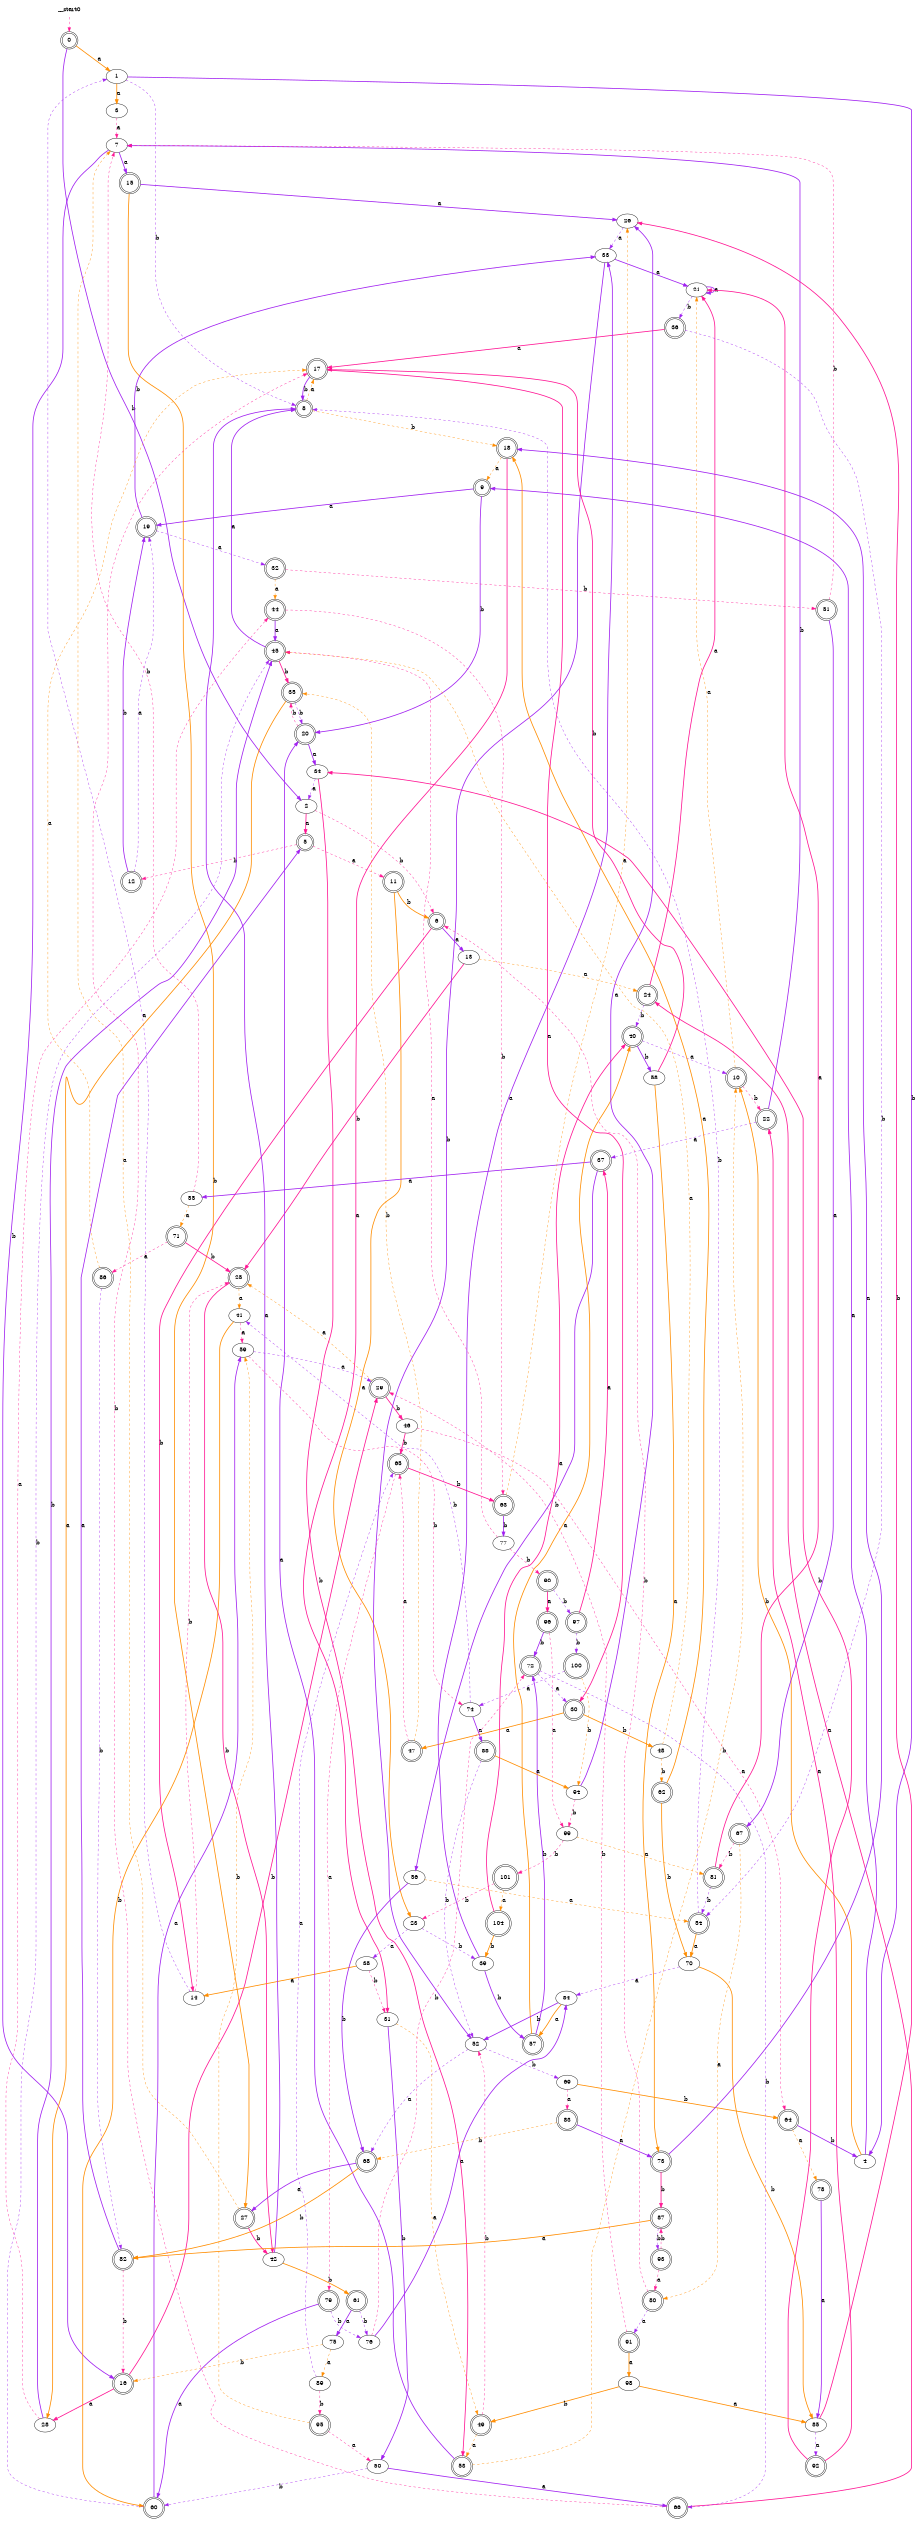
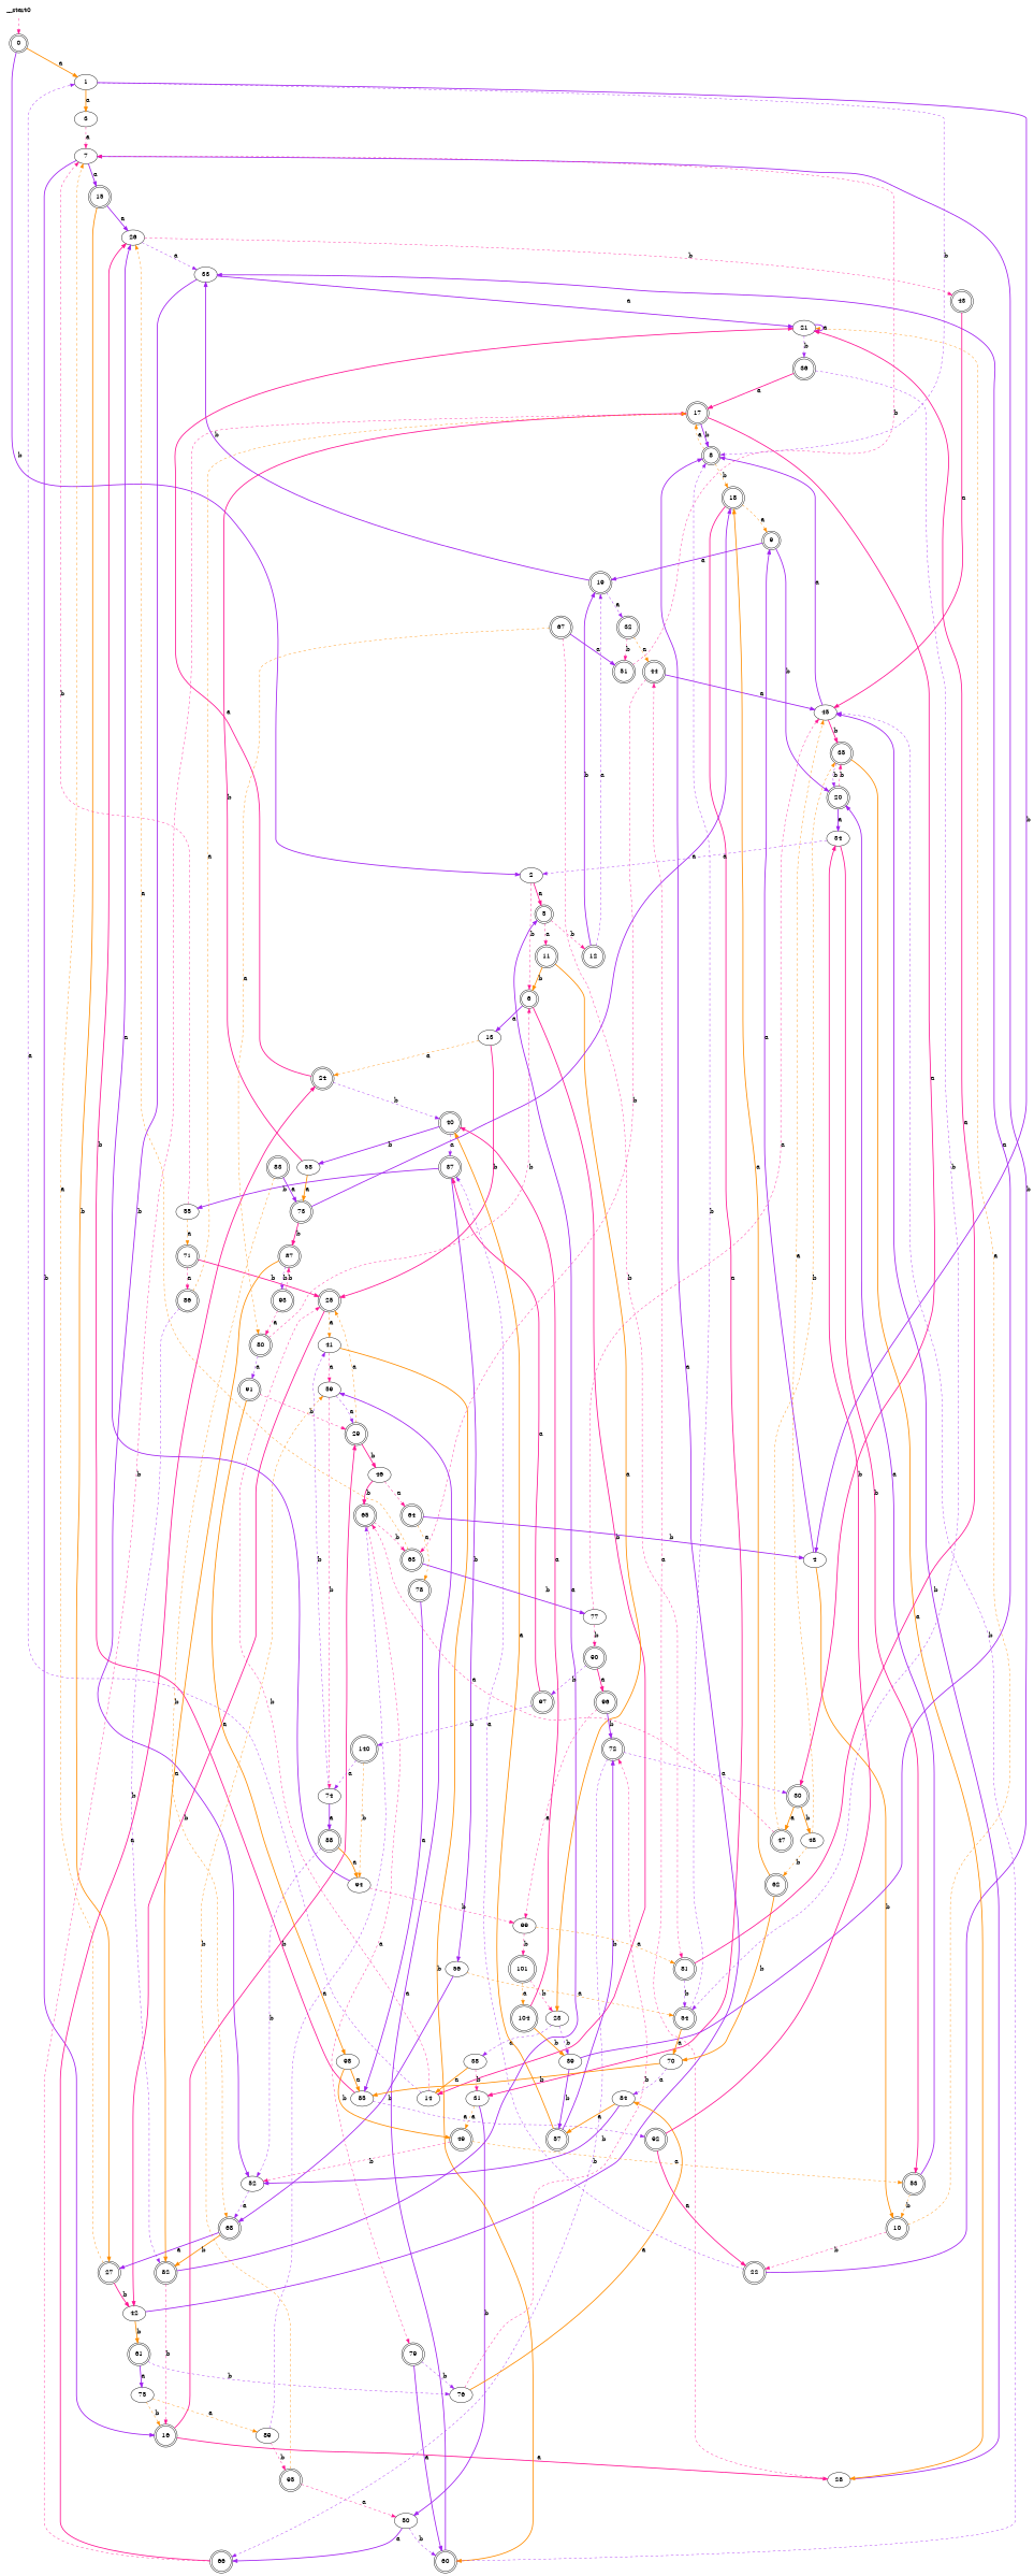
  digraph {
    fontname="DejaVu Serif"
    node [fontname="DejaVu Serif" shape=doublecircle]
    edge [color=purple fontname="DejaVu Serif" style=dashed]
    __start0 [shape=none]
    0
    1 [shape=""]
    2 [shape=""]
    3 [shape=""]
    4 [shape=""]
    8
    5
    6
    7 [shape=""]
    9
    10
    11
    12
    13 [shape=""]
    14 [shape=""]
    15
    16
    17
    18
    19
    20
    21 [shape=""]
    22
    23 [shape=""]
    24
    25
    26 [shape=""]
    27
    28 [shape=""]
    29
    30
    31 [shape=""]
    32
    33 [shape=""]
    34 [shape=""]
    35
    36
    37
    38 [shape=""]
    39 [shape=""]
    40
    41 [shape=""]
    42 [shape=""]
+   43
    44
-   45
+   45 [shape=""]
    46 [shape=""]
    47
    48 [shape=""]
    49
    50 [shape=""]
    51
    52 [shape=""]
    53
    54
    55 [shape=""]
    56 [shape=""]
    57
    58 [shape=""]
    59 [shape=""]
    60
    61
    63
    64
    65
    62
    66
    67
    68
-   69 [shape=""]
    70 [shape=""]
    71
    72
    73
    74 [shape=""]
    75 [shape=""]
    76 [shape=""]
    77 [shape=""]
    78
    79
    80
    81
    82
    83
    84 [shape=""]
    85 [shape=""]
    86
    87
    88
    89 [shape=""]
    90
    91
    92
    93
    94 [shape=""]
    95
    96
    97
    98 [shape=""]
    99 [shape=""]
-   100
+   100 [label=140]
    101
    n104 [label=104]
    __start0 -> 0 [color=deeppink]
    0 -> 1 [color=darkorange label=a style=bold]
    0 -> 2 [label=b style=bold]
    1 -> 3 [color=darkorange label=a style=bold]
    1 -> 4 [label=b style=bold]
    1 -> 8 [label=b]
    2 -> 5 [color=deeppink label=a style=bold]
    2 -> 6 [color=deeppink label=b]
    3 -> 7 [color=deeppink label=a]
    4 -> 9 [label=a style=bold]
    4 -> 10 [color=darkorange label=b style=bold]
    8 -> 17 [color=darkorange label=a]
    8 -> 18 [color=darkorange label=b]
    5 -> 11 [color=deeppink label=a]
    5 -> 12 [color=deeppink label=b]
    6 -> 13 [label=a style=bold]
    6 -> 14 [color=deeppink label=b style=bold]
    7 -> 15 [label=a style=bold]
    7 -> 16 [label=b style=bold]
    9 -> 19 [label=a style=bold]
    9 -> 20 [label=b style=bold]
    10 -> 21 [color=darkorange label=a]
    10 -> 22 [color=deeppink label=b]
    11 -> 6 [color=darkorange label=b style=bold]
    11 -> 23 [color=darkorange label=a style=bold]
    12 -> 19 [label=a]
    12 -> 19 [label=b style=bold]
    13 -> 24 [color=darkorange label=a]
    13 -> 25 [color=deeppink label=b style=bold]
    14 -> 1 [label=a]
    14 -> 25 [color=deeppink label=b]
    15 -> 26 [label=a style=bold]
    15 -> 27 [color=darkorange label=b style=bold]
    16 -> 28 [color=deeppink label=a style=bold]
    16 -> 29 [color=deeppink label=b style=bold]
    17 -> 8 [label=b style=bold]
    17 -> 30 [color=deeppink label=a style=bold]
    18 -> 9 [color=darkorange label=a]
    18 -> 31 [color=deeppink label=a style=bold]
    19 -> 32 [label=a]
    19 -> 33 [label=b style=bold]
    20 -> 34 [label=a style=bold]
    20 -> 35 [color=deeppink label=b]
    21 -> 21 [label=a style=bold]
    21 -> 36 [label=b]
    22 -> 7 [label=b style=bold]
    22 -> 37 [label=a]
    23 -> 38 [label=a]
    23 -> 39 [label=b]
    24 -> 21 [color=deeppink label=a style=bold]
    24 -> 40 [label=b]
    25 -> 41 [color=darkorange label=a]
    25 -> 42 [color=deeppink label=b style=bold]
    26 -> 33 [label=a]
+   26 -> 43 [color=deeppink label=b]
    27 -> 7 [color=darkorange label=a]
    27 -> 42 [color=deeppink label=b style=bold]
    28 -> 44 [color=deeppink label=a]
    28 -> 45 [label=b style=bold]
    29 -> 25 [color=darkorange label=a]
    29 -> 46 [color=deeppink label=b style=bold]
    30 -> 47 [color=darkorange label=a style=bold]
    30 -> 48 [color=darkorange label=b style=bold]
    31 -> 49 [color=darkorange label=a]
    31 -> 50 [label=b style=bold]
    32 -> 44 [color=darkorange label=a]
    32 -> 51 [color=deeppink label=b]
    33 -> 21 [label=a style=bold]
    33 -> 52 [label=b style=bold]
    34 -> 2 [label=a]
    34 -> 53 [color=deeppink label=b style=bold]
    35 -> 20 [label=b]
    35 -> 28 [color=darkorange label=a style=bold]
    36 -> 17 [color=deeppink label=a style=bold]
    36 -> 54 [label=b]
-   37 -> 55 [label=a style=bold]
+   37 -> 55 [label=b style=bold]
    37 -> 56 [label=b style=bold]
    38 -> 14 [color=darkorange label=a style=bold]
    38 -> 31 [color=deeppink label=b]
    39 -> 33 [label=a style=bold]
    39 -> 57 [label=b style=bold]
-   40 -> 10 [label=a]
+   40 -> 37 [label=a]
    40 -> 58 [label=b style=bold]
    41 -> 59 [color=deeppink label=a]
    41 -> 60 [color=darkorange label=b style=bold]
    42 -> 8 [label=a style=bold]
    42 -> 61 [color=darkorange label=b style=bold]
+   43 -> 45 [color=deeppink label=a style=bold]
    44 -> 45 [label=a style=bold]
    44 -> 63 [color=deeppink label=b]
    45 -> 8 [label=a style=bold]
    45 -> 35 [color=deeppink label=b style=bold]
    46 -> 64 [color=deeppink label=a]
    46 -> 65 [color=deeppink label=b style=bold]
    47 -> 35 [color=darkorange label=b]
    47 -> 65 [color=deeppink label=a]
    48 -> 45 [color=darkorange label=a]
    48 -> 62 [color=darkorange label=b]
    49 -> 52 [color=deeppink label=b]
    49 -> 53 [color=darkorange label=a]
    50 -> 60 [label=b]
    50 -> 66 [label=a style=bold]
    51 -> 7 [color=deeppink label=b]
-   51 -> 67 [label=a style=bold]
+   67 -> 51 [label=a style=bold]
    52 -> 68 [label=a]
-   52 -> 69 [label=b]
    53 -> 10 [color=darkorange label=b]
    53 -> 20 [label=a style=bold]
    54 -> 8 [label=b]
    54 -> 70 [color=darkorange label=a style=bold]
    55 -> 7 [color=deeppink label=b]
    55 -> 71 [color=darkorange label=a]
    56 -> 54 [color=darkorange label=a]
    56 -> 68 [label=b style=bold]
    57 -> 40 [color=darkorange label=a style=bold]
    57 -> 72 [label=b style=bold]
    58 -> 17 [color=deeppink label=b style=bold]
    58 -> 73 [color=darkorange label=a style=bold]
    59 -> 29 [label=a]
    59 -> 74 [color=deeppink label=b]
    60 -> 45 [label=b]
    60 -> 59 [label=a style=bold]
    61 -> 75 [label=a style=bold]
    61 -> 76 [label=b]
    63 -> 26 [color=darkorange label=a]
    63 -> 77 [label=b style=bold]
    64 -> 4 [label=b style=bold]
    64 -> 78 [color=darkorange label=a]
-   65 -> 63 [color=deeppink label=b style=bold]
+   65 -> 63 [color=deeppink label=b]
    65 -> 79 [color=deeppink label=a]
    62 -> 18 [color=darkorange label=a style=bold]
    62 -> 70 [color=darkorange label=b style=bold]
    66 -> 17 [color=deeppink label=b]
    66 -> 24 [color=deeppink label=a style=bold]
    67 -> 80 [color=darkorange label=a]
    67 -> 81 [color=deeppink label=b]
    68 -> 27 [label=a style=bold]
    68 -> 82 [color=darkorange label=b style=bold]
-   69 -> 64 [color=darkorange label=b style=bold]
-   69 -> 83 [color=deeppink label=a]
    70 -> 84 [label=a]
    70 -> 85 [color=darkorange label=b style=bold]
    71 -> 25 [color=deeppink label=b style=bold]
    71 -> 86 [color=deeppink label=a]
    72 -> 30 [label=a]
    72 -> 66 [label=b]
    73 -> 18 [label=a style=bold]
    73 -> 87 [color=deeppink label=b style=bold]
    74 -> 41 [label=b]
    74 -> 88 [label=a style=bold]
    75 -> 16 [color=darkorange label=b]
    75 -> 89 [color=darkorange label=a]
    76 -> 72 [color=deeppink label=b]
-   76 -> 84 [label=a style=bold]
+   76 -> 84 [color=darkorange label=a style=bold]
    77 -> 45 [color=deeppink label=a]
    77 -> 90 [color=deeppink label=b]
    78 -> 85 [label=a style=bold]
    79 -> 60 [label=a style=bold]
    79 -> 76 [label=b]
    80 -> 6 [color=deeppink label=b]
    80 -> 91 [label=a]
    81 -> 21 [color=deeppink label=a style=bold]
    81 -> 54 [label=b]
    82 -> 5 [label=a style=bold]
    82 -> 16 [color=deeppink label=b]
    83 -> 68 [color=darkorange label=b]
    83 -> 73 [label=a style=bold]
    84 -> 52 [label=b style=bold]
    84 -> 57 [color=darkorange label=a style=bold]
    85 -> 26 [color=deeppink label=b style=bold]
    85 -> 92 [label=a]
    86 -> 17 [color=darkorange label=a]
    86 -> 82 [label=b]
    87 -> 82 [color=darkorange label=a style=bold]
    87 -> 93 [label=b]
    88 -> 52 [label=b]
    88 -> 94 [color=darkorange label=a style=bold]
    89 -> 65 [label=a]
    89 -> 95 [color=deeppink label=b]
    90 -> 96 [color=deeppink label=a style=bold]
    90 -> 97 [label=b]
    91 -> 29 [color=deeppink label=b]
    91 -> 98 [color=darkorange label=a style=bold]
    92 -> 22 [color=deeppink label=a style=bold]
    92 -> 34 [color=deeppink label=b style=bold]
    93 -> 80 [color=deeppink label=a]
    93 -> 87 [color=deeppink label=b]
    94 -> 26 [label=a style=bold]
    94 -> 99 [color=deeppink label=b]
    95 -> 50 [color=deeppink label=a]
    95 -> 59 [color=darkorange label=b]
    96 -> 72 [label=b style=bold]
    96 -> 99 [color=deeppink label=a]
    97 -> 37 [color=deeppink label=a style=bold]
    97 -> 100 [label=b]
    98 -> 49 [color=darkorange label=b style=bold]
    98 -> 85 [color=darkorange label=a style=bold]
    99 -> 81 [color=darkorange label=a]
    99 -> 101 [color=deeppink label=b]
    100 -> 74 [label=a]
    100 -> 94 [color=darkorange label=b]
    101 -> 23 [color=deeppink label=b]
    101 -> n104 [color=darkorange label=a]
    n104 -> 39 [color=darkorange label=b style=bold]
    n104 -> 40 [color=deeppink label=a style=bold]
  }
